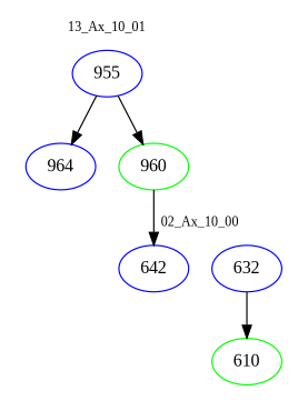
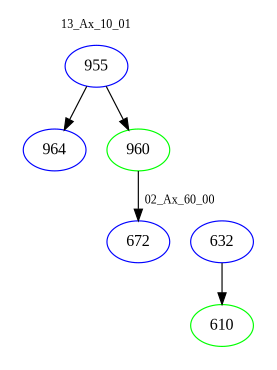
  digraph {
    fontname="Liberation Serif"
    node [color=blue fontname="Liberation Serif"]
    edge [color=black fontname="Liberation Serif"]
    n1 [label=955]
    n2 [label=964]
    n3 [color=green label=960]
    n4 [label=632]
    n5 [color=green label=610]
-   n6 [label=642]
+   n6 [label=672]
    subgraph cluster_1 {
      color=white
      fontsize=10
      label="13_Ax_10_01"
      n1
      n2
      n3
    }
    subgraph cluster_2 {
      color=white
      fontsize=10
-     label="02_Ax_10_00"
+     label="02_Ax_60_00"
      n4
      n5
      n6
    }
    n1 -> n2
    n1 -> n3
    n3 -> n6
    n4 -> n5
  }
